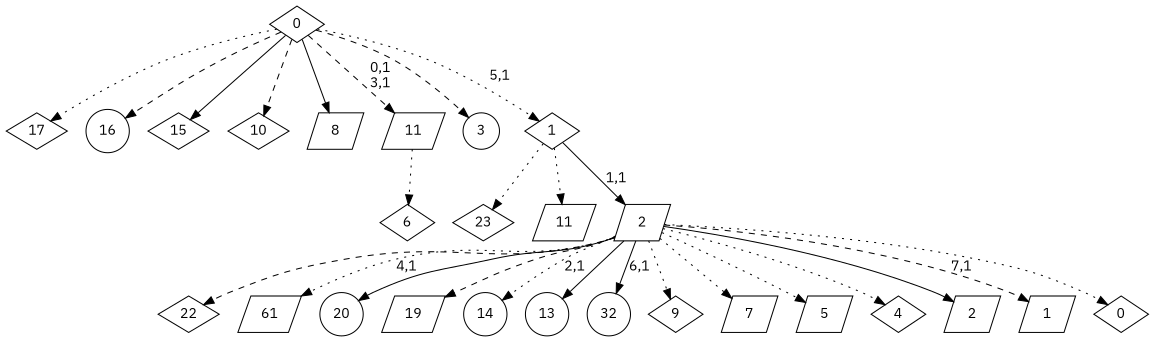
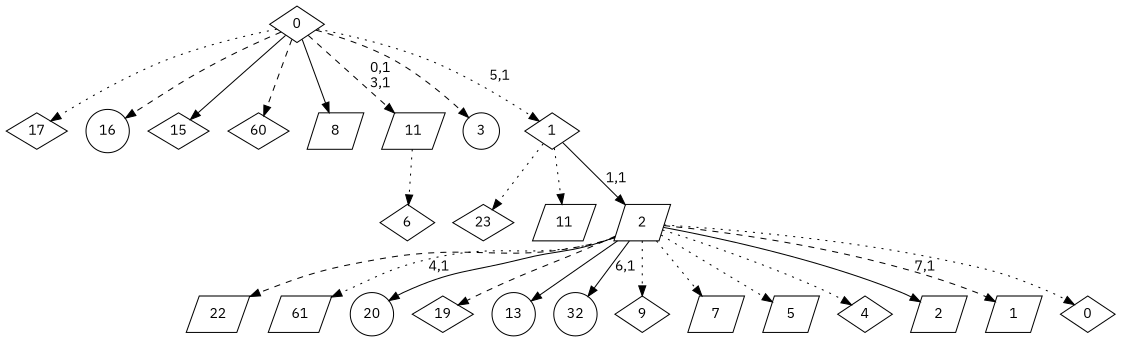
  digraph {
    fontname="IBM Plex Sans"
    node [fontname="IBM Plex Sans" shape=diamond]
    edge [fontname="IBM Plex Sans" style=dotted]
    n1 [label=23]
-   n2 [label=22]
+   n2 [label=22 shape=parallelogram]
    n3 [label=61 shape=parallelogram]
    n4 [label=20 shape=circle]
-   n5 [label=19 shape=parallelogram]
+   n5 [label=19]
    n6 [label=17]
    n7 [label=16 shape=circle]
    n8 [label=15]
-   n9 [label=14 shape=circle]
    n10 [label=13 shape=circle]
    n11 [label=32 shape=circle]
    n12 [label=11 shape=parallelogram]
-   n13 [label=10]
+   n13 [label=60]
    n14 [label=9]
    n15 [label=8 shape=parallelogram]
    n16 [label=7 shape=parallelogram]
    n17 [label=6]
    11 [shape=parallelogram]
    n19 [label=5 shape=parallelogram]
    n20 [label=4]
    n21 [label=3 shape=circle]
    n22 [label=2 shape=parallelogram]
    n23 [label=1 shape=parallelogram]
    n24 [label=0]
    2 [shape=parallelogram]
    1
    0
    11 -> n17
    2 -> n2 [style=dashed]
    2 -> n3 [label="4,1"]
    2 -> n4 [style=solid]
    2 -> n5 [style=dashed]
-   2 -> n9 [label="2,1"]
    2 -> n10 [style=solid]
    2 -> n11 [label="6,1" style=solid]
    2 -> n14
    2 -> n16
    2 -> n19
    2 -> n20
    2 -> n22 [style=solid]
    2 -> n23 [label="7,1" style=dashed]
    2 -> n24
    1 -> n1
    1 -> n12
    1 -> 2 [label="1,1" style=solid]
    0 -> n6
    0 -> n7 [style=dashed]
    0 -> n8 [style=solid]
    0 -> n13 [style=dashed]
    0 -> n15 [style=solid]
    0 -> 11 [label="0,1\n3,1" style=dashed]
    0 -> n21 [style=dashed]
    0 -> 1 [label="5,1"]
  }
